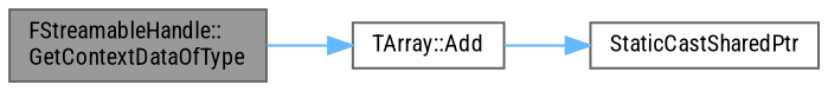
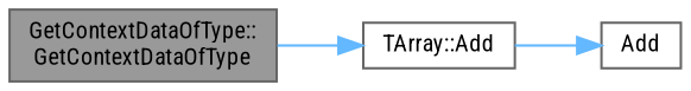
  digraph {
    fontname="Roboto Condensed"
    rankdir=LR
    node [color=grey40 fillcolor=white fontname="Roboto Condensed" fontsize=10 shape=box style=filled]
    edge [color=steelblue1 fontname="Roboto Condensed" fontsize=10 labelfontname=Helvetica labelfontsize=10 style=solid]
-   n1 [color=gray40 fillcolor=grey60 fontcolor=black height=0.2 label="FStreamableHandle::\lGetContextDataOfType" width=0.4]
+   n1 [color=gray40 fillcolor=grey60 fontcolor=black height=0.2 label="GetContextDataOfType::\lGetContextDataOfType" width=0.4]
    n2 [height=0.2 label="TArray::Add" width=0.4]
-   n3 [height=0.2 label=StaticCastSharedPtr width=0.4]
+   n3 [height=0.2 label=Add width=0.4]
    n1 -> n2
    n2 -> n3
  }
